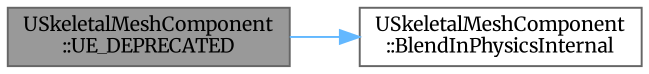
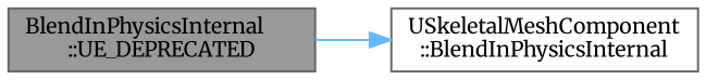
  digraph {
    rankdir=LR
    fontname=Merriweather
    node [fontname=Merriweather fontsize=10 shape=box style=filled]
-   n1 [color=gray40 fillcolor=grey60 fontcolor=black height=0.2 label="USkeletalMeshComponent\l::UE_DEPRECATED" width=0.4]
+   n1 [color=gray40 fillcolor=grey60 fontcolor=black height=0.2 label="BlendInPhysicsInternal\l::UE_DEPRECATED" width=0.4]
    n2 [color=grey40 fillcolor=white height=0.2 label="USkeletalMeshComponent\l::BlendInPhysicsInternal" width=0.4]
    n1 -> n2 [color=steelblue1 fontname=Merriweather fontsize=10 labelfontname=Helvetica labelfontsize=10 style=solid]
  }
